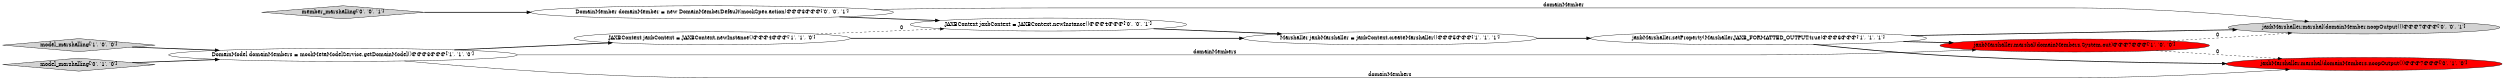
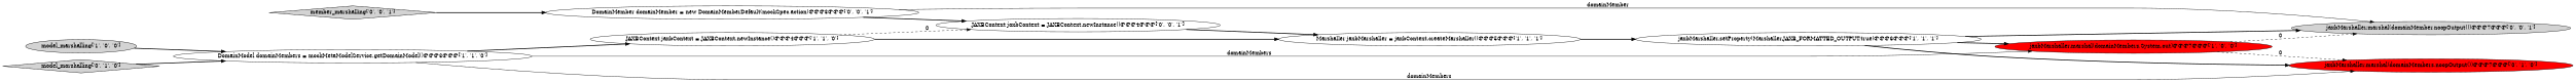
  digraph {
    rankdir=LR
    node [fillcolor=white shape=ellipse style=filled]
    edge [style=bold]
    n1 [label="DomainMember domainMember = new DomainMemberDefault(mockSpec,action)@@@3@@@['0', '0', '1']"]
    n2 [fillcolor=lightgray label="jaxbMarshaller.marshal(domainMember,noopOutput())@@@7@@@['0', '0', '1']"]
    n3 [label="JAXBContext jaxbContext = JAXBContext.newInstance()@@@4@@@['0', '0', '1']"]
    n4 [fillcolor=lightgray label="member_marshalling['0', '0', '1']" shape=diamond]
    n5 [label="jaxbMarshaller.setProperty(Marshaller.JAXB_FORMATTED_OUTPUT,true)@@@6@@@['1', '1', '1']"]
    n6 [fillcolor=red label="jaxbMarshaller.marshal(domainMembers,System.out)@@@7@@@['1', '0', '0']"]
    n7 [fillcolor=red label="jaxbMarshaller.marshal(domainMembers,noopOutput())@@@7@@@['0', '1', '0']"]
-   n8 [fillcolor=lightgray label="model_marshalling['1', '0', '0']" shape=diamond]
+   n8 [fillcolor=lightgray label="model_marshalling['1', '0', '0']"]
    n9 [label="DomainModel domainMembers = mockMetaModelService.getDomainModel()@@@3@@@['1', '1', '0']"]
    n10 [fillcolor=lightgray label="model_marshalling['0', '1', '0']" shape=diamond]
    n11 [label="Marshaller jaxbMarshaller = jaxbContext.createMarshaller()@@@5@@@['1', '1', '1']"]
    n12 [label="JAXBContext jaxbContext = JAXBContext.newInstance()@@@4@@@['1', '1', '0']"]
    n1 -> n2 [label=domainMember style=solid]
    n1 -> n3
    n3 -> n11
    n4 -> n1
    n5 -> n2
    n5 -> n6
    n5 -> n7
    n6 -> n2 [label=0 style=dashed]
    n6 -> n7 [label=0 style=dashed]
    n8 -> n9
    n9 -> n6 [label=domainMembers style=solid]
    n9 -> n7 [label=domainMembers style=solid]
    n9 -> n12
    n10 -> n9
    n11 -> n5
    n12 -> n3 [label=0 style=dashed]
    n12 -> n11
  }
